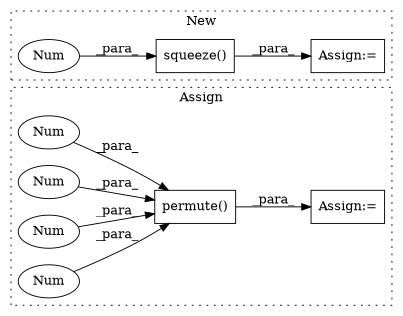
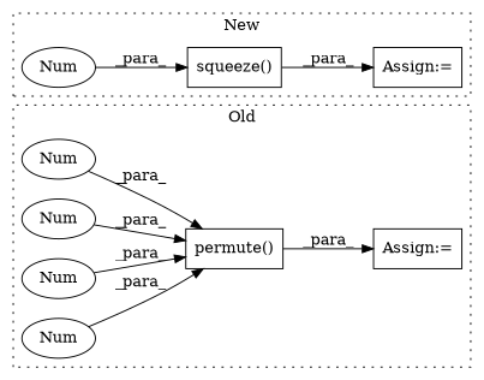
  digraph {
    rankdir=LR
    node [a=76 l=1 shape=ellipse]
    n1 [a=75 l="12,1" label="permute()" s="1530,1552" shape=box]
    n2 [label=Num s=1548]
    n3 [label=Num s=1551]
    n4 [label=Num s=1542]
    n5 [a=68 l=3 label="Assign:=" s=1527 shape=box]
    n6 [label=Num s=1545]
    n7 [a=75 l="82,1" label="squeeze()" s="1249,1332" shape=box]
    n8 [label=Num s=1331]
    n9 [a=68 l=3 label="Assign:=" s=2045 shape=box]
    subgraph cluster_1 {
-     label=Assign
+     label=Old
      style=dotted
      n1
      n2
      n3
      n4
      n5
      n6
    }
    subgraph cluster_2 {
      label=New
      style=dotted
      n7
      n8
      n9
    }
    n1 -> n5 [label=_para_]
    n2 -> n1 [label=_para_]
    n3 -> n1 [label=_para_]
    n4 -> n1 [label=_para_]
    n6 -> n1 [label=_para_]
    n7 -> n9 [label=_para_]
    n8 -> n7 [label=_para_]
  }
